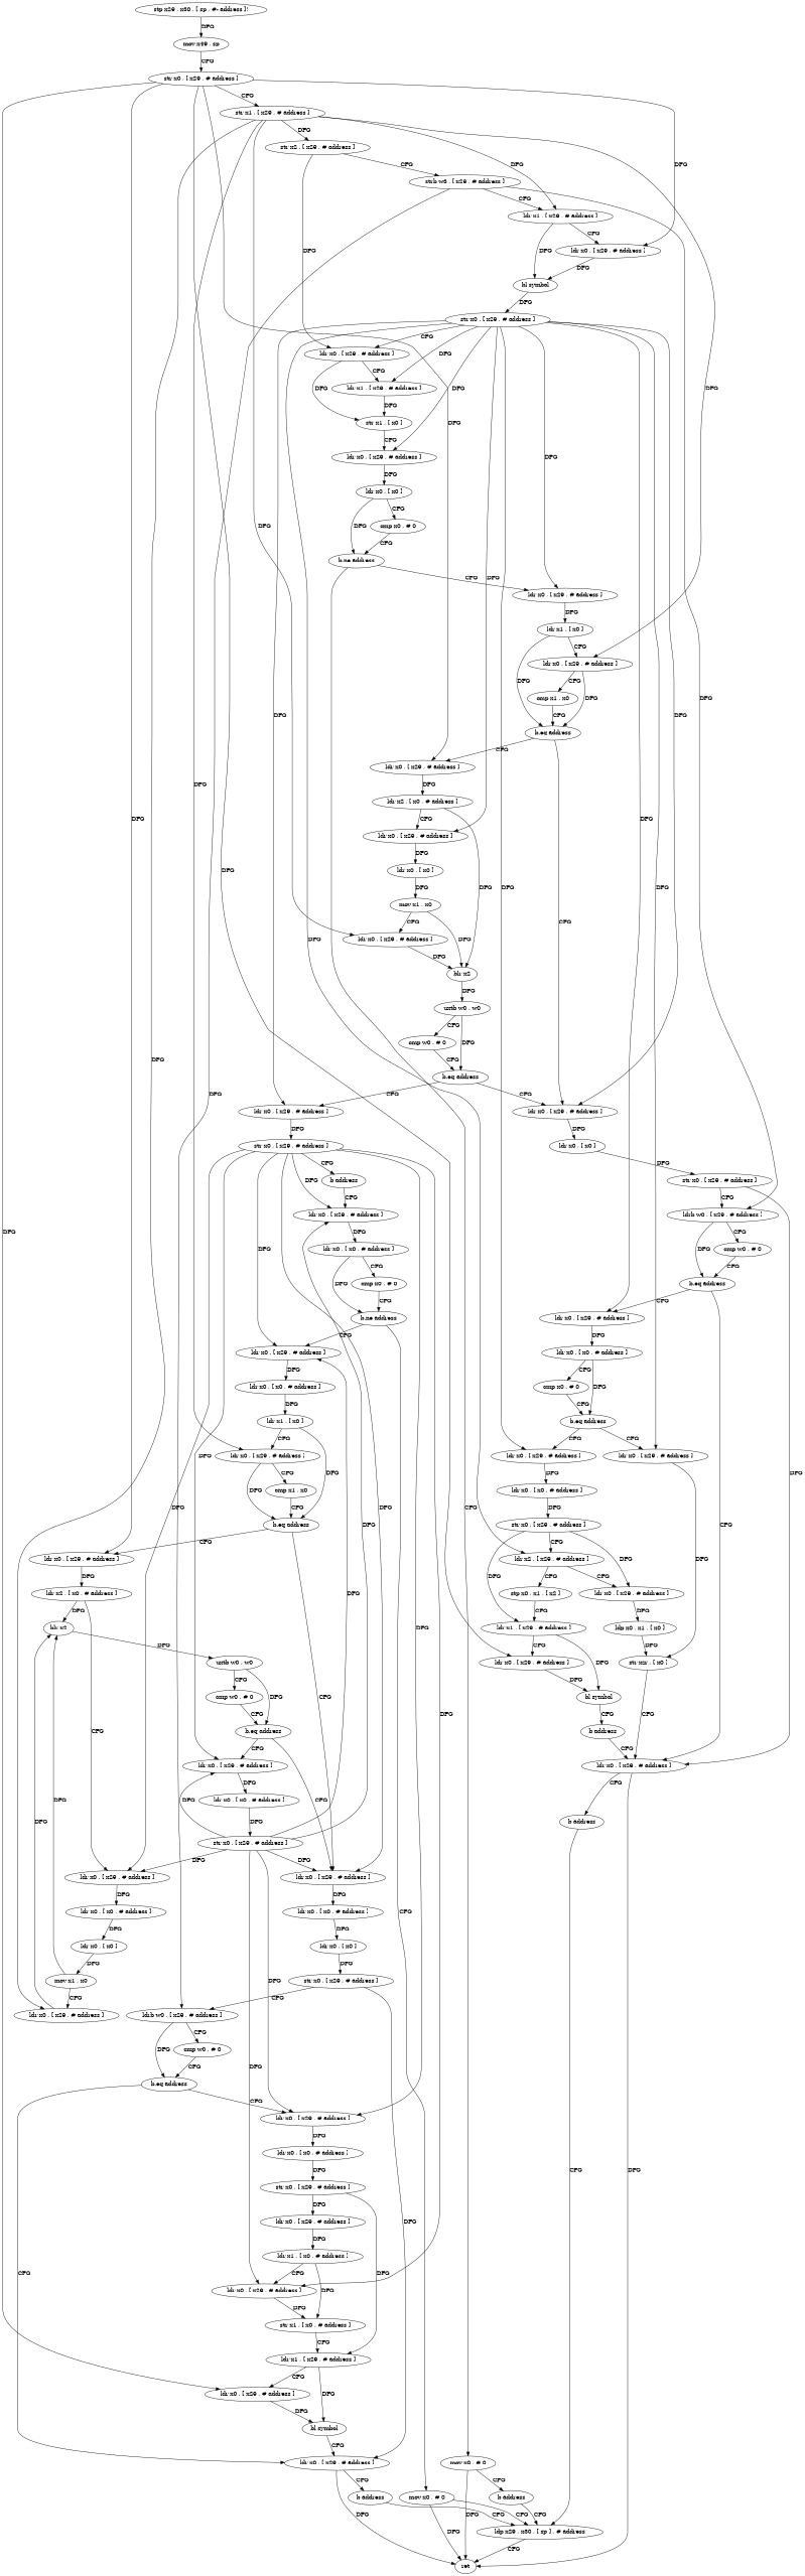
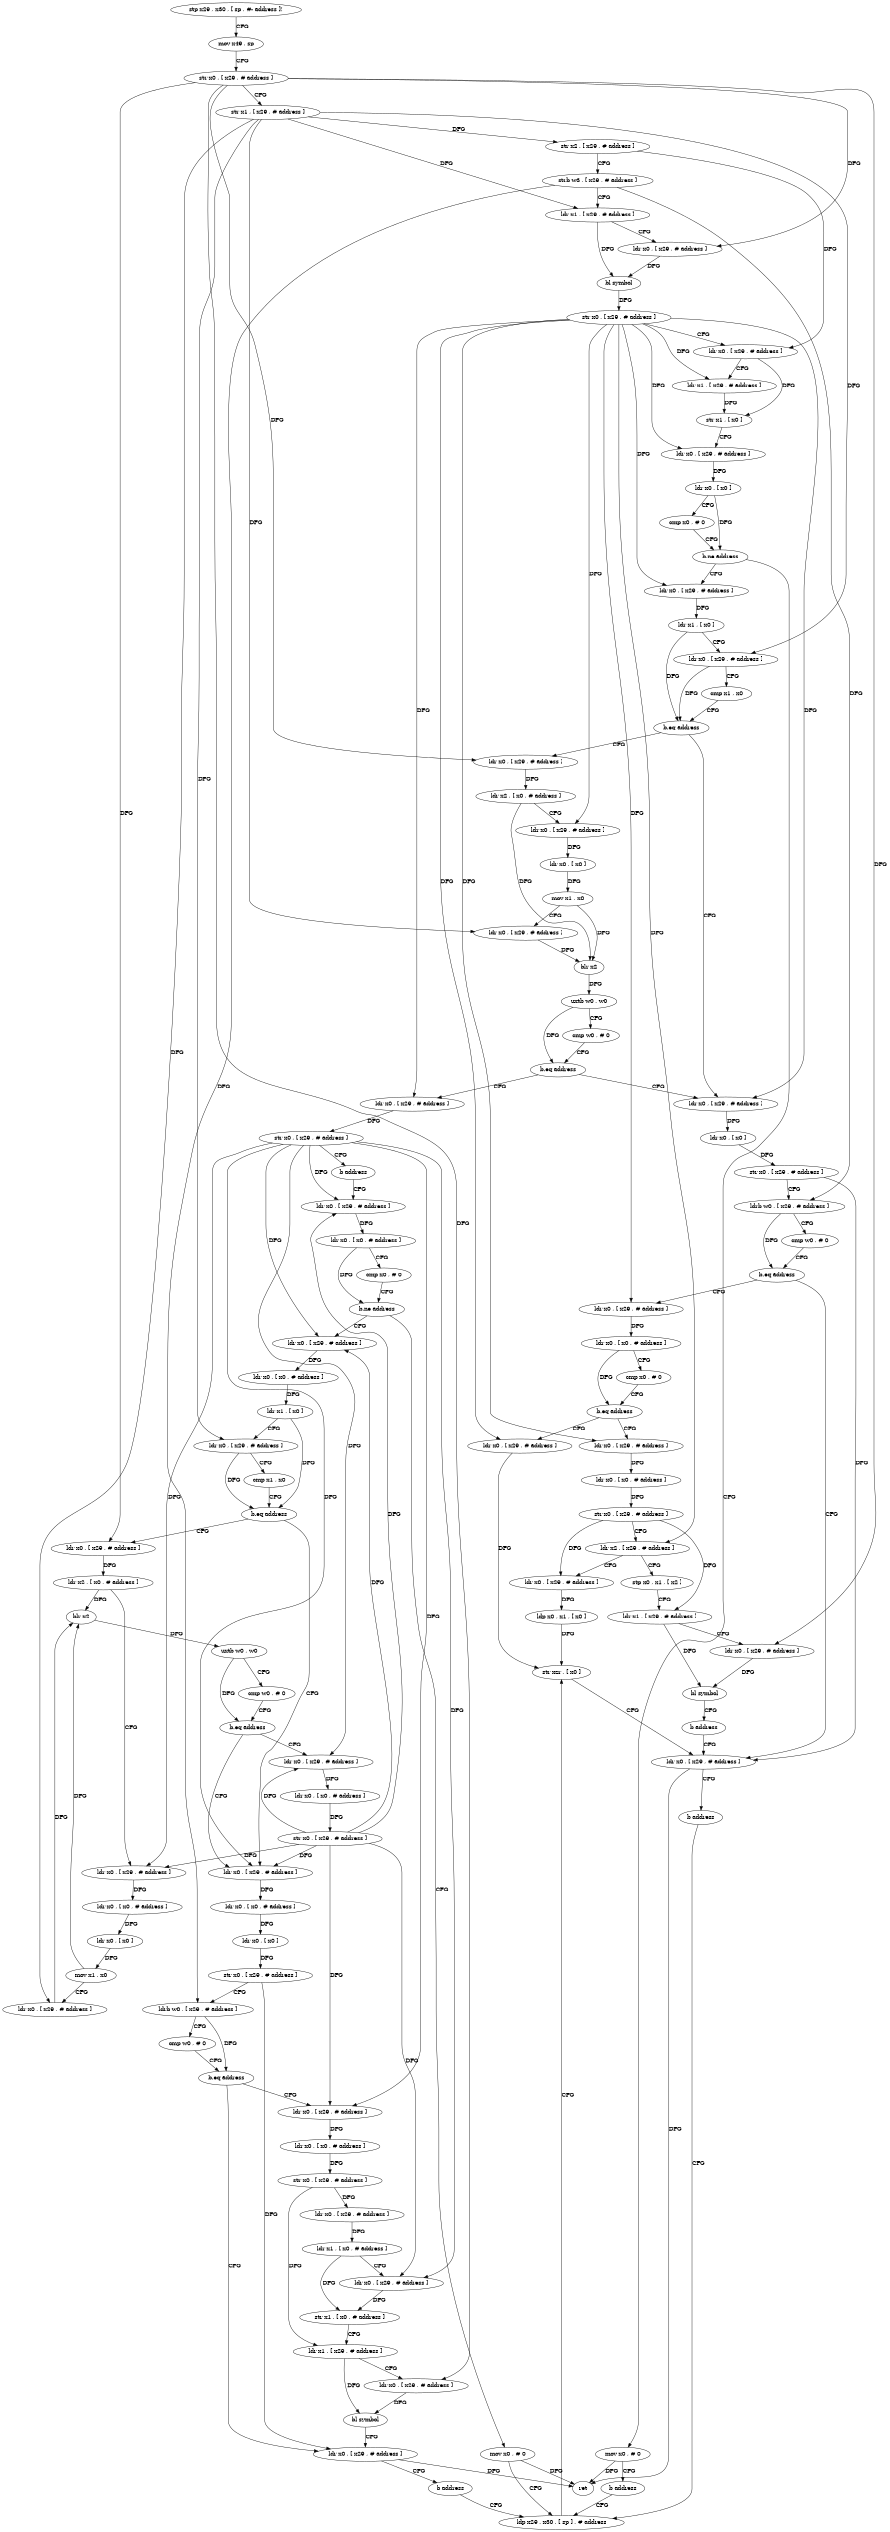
  digraph {
    n1 [label="stp x29 , x30 , [ sp , #- address ]!"]
    n2 [label="mov x49 , sp"]
    n3 [label="str x0 , [ x29 , # address ]"]
    n4 [label="str x1 , [ x29 , # address ]"]
    n5 [label="ldr x0 , [ x29 , # address ]"]
    n6 [label="ldr x0 , [ x29 , # address ]"]
    n7 [label="ldr x0 , [ x29 , # address ]"]
    n8 [label="ldr x0 , [ x29 , # address ]"]
    n9 [label="ldr x0 , [ x29 , # address ]"]
    n10 [label="str x2 , [ x29 , # address ]"]
    n11 [label="ldr x1 , [ x29 , # address ]"]
    n12 [label="ldr x0 , [ x29 , # address ]"]
    n13 [label="ldr x0 , [ x29 , # address ]"]
    n14 [label="ldr x0 , [ x29 , # address ]"]
    n15 [label="ldr x0 , [ x29 , # address ]"]
    n16 [label="bl symbol"]
    n17 [label="ldr x2 , [ x0 , # address ]"]
    n18 [label="bl symbol"]
    n19 [label="ldr x2 , [ x0 , # address ]"]
    n20 [label="bl symbol"]
    n21 [label="strb w3 , [ x29 , # address ]"]
    n22 [label="ldr x0 , [ x29 , # address ]"]
    n23 [label="b.eq address"]
    n24 [label="cmp x1 , x0"]
    n25 [label="blr x2"]
    n26 [label="b.eq address"]
    n27 [label="cmp x1 , x0"]
    n28 [label="blr x2"]
    n29 [label="ldrb w0 , [ x29 , # address ]"]
    n30 [label="ldrb w0 , [ x29 , # address ]"]
    n31 [label="ldr x1 , [ x29 , # address ]"]
    n32 [label="str x1 , [ x0 ]"]
    n33 [label="cmp w0 , # 0"]
    n34 [label="b.eq address"]
    n35 [label="cmp w0 , # 0"]
    n36 [label="b.eq address"]
    n37 [label="str x0 , [ x29 , # address ]"]
    n38 [label="ldr x0 , [ x29 , # address ]"]
    n39 [label="ldr x0 , [ x29 , # address ]"]
    n40 [label="ldr x0 , [ x29 , # address ]"]
    n41 [label="ldr x0 , [ x29 , # address ]"]
    n42 [label="ldr x0 , [ x29 , # address ]"]
    n43 [label="ldr x0 , [ x29 , # address ]"]
    n44 [label="ldr x0 , [ x29 , # address ]"]
    n45 [label="ldr x0 , [ x29 , # address ]"]
    n46 [label="ldr x2 , [ x29 , # address ]"]
    n47 [label="ldr x0 , [ x0 ]"]
    n48 [label="ldr x1 , [ x0 ]"]
    n49 [label="ldr x0 , [ x0 ]"]
    n50 [label="ldr x0 , [ x0 , # address ]"]
    n51 [label="ldr x0 , [ x0 ]"]
    n52 [label="str x0 , [ x29 , # address ]"]
    n53 [label="str xzr , [ x0 ]"]
    n54 [label="ldr x0 , [ x0 , # address ]"]
    n55 [label="ldr x0 , [ x29 , # address ]"]
    n56 [label="stp x0 , x1 , [ x2 ]"]
    n57 [label="cmp x0 , # 0"]
    n58 [label="b.ne address"]
    n59 [label="mov x0 , # 0"]
    n60 [label="b address"]
    n61 [label=ret]
    n62 [label="ldp x29 , x30 , [ sp ] , # address"]
    n63 [label="str x0 , [ x29 , # address ]"]
    n64 [label="ldr x0 , [ x29 , # address ]"]
    n65 [label="b address"]
    n66 [label="cmp x0 , # 0"]
    n67 [label="b.eq address"]
    n68 [label="uxtb w0 , w0"]
    n69 [label="mov x1 , x0"]
    n70 [label="cmp w0 , # 0"]
    n71 [label="b.eq address"]
    n72 [label="b address"]
    n73 [label="ldr x0 , [ x29 , # address ]"]
    n74 [label="ldr x0 , [ x29 , # address ]"]
    n75 [label="ldr x0 , [ x29 , # address ]"]
    n76 [label="ldr x0 , [ x29 , # address ]"]
    n77 [label="ldr x0 , [ x29 , # address ]"]
    n78 [label="ldr x0 , [ x29 , # address ]"]
    n79 [label="ldr x0 , [ x29 , # address ]"]
    n80 [label="str x0 , [ x29 , # address ]"]
    n81 [label="ldr x0 , [ x0 , # address ]"]
    n82 [label="ldr x0 , [ x0 , # address ]"]
    n83 [label="ldr x0 , [ x0 , # address ]"]
    n84 [label="ldr x0 , [ x0 , # address ]"]
    n85 [label="ldr x0 , [ x0 , # address ]"]
    n86 [label="ldr x0 , [ x0 , # address ]"]
    n87 [label="str x1 , [ x0 , # address ]"]
    n88 [label="cmp x0 , # 0"]
    n89 [label="b.ne address"]
    n90 [label="ldr x1 , [ x29 , # address ]"]
    n91 [label="ldp x0 , x1 , [ x0 ]"]
    n92 [label="b address"]
    n93 [label="mov x0 , # 0"]
    n94 [label="ldr x1 , [ x0 ]"]
    n95 [label="ldr x0 , [ x0 ]"]
    n96 [label="str x0 , [ x29 , # address ]"]
    n97 [label="ldr x0 , [ x29 , # address ]"]
    n98 [label="b address"]
    n99 [label="str x0 , [ x29 , # address ]"]
    n100 [label="uxtb w0 , w0"]
    n101 [label="ldr x0 , [ x0 ]"]
    n102 [label="mov x1 , x0"]
    n103 [label="cmp w0 , # 0"]
    n104 [label="b.eq address"]
    n105 [label="str x0 , [ x29 , # address ]"]
    n106 [label="ldr x0 , [ x29 , # address ]"]
    n107 [label="ldr x1 , [ x29 , # address ]"]
    n108 [label="ldr x1 , [ x0 , # address ]"]
-   n1 -> n2 [label=DFG]
+   n1 -> n2 [label=CFG]
    n2 -> n3 [label=CFG]
    n3 -> n4 [label=CFG]
    n3 -> n5 [label=DFG]
    n3 -> n6 [label=DFG]
    n3 -> n7 [label=DFG]
    n3 -> n8 [label=DFG]
    n3 -> n9 [label=DFG]
    n4 -> n10 [label=DFG]
    n4 -> n11 [label=DFG]
    n4 -> n12 [label=DFG]
    n4 -> n13 [label=DFG]
    n4 -> n14 [label=DFG]
    n4 -> n15 [label=DFG]
    n5 -> n16 [label=DFG]
    n6 -> n17 [label=DFG]
    n7 -> n18 [label=DFG]
    n8 -> n19 [label=DFG]
    n9 -> n20 [label=DFG]
    n10 -> n21 [label=CFG]
    n10 -> n22 [label=DFG]
    n11 -> n5 [label=CFG]
    n11 -> n16 [label=DFG]
    n12 -> n23 [label=DFG]
    n12 -> n24 [label=CFG]
    n13 -> n25 [label=DFG]
    n14 -> n26 [label=DFG]
    n14 -> n27 [label=CFG]
    n15 -> n28 [label=DFG]
    n16 -> n37 [label=DFG]
    n17 -> n25 [label=DFG]
    n17 -> n42 [label=CFG]
    n18 -> n92 [label=CFG]
    n19 -> n28 [label=DFG]
    n19 -> n77 [label=CFG]
    n20 -> n97 [label=CFG]
    n21 -> n11 [label=CFG]
    n21 -> n29 [label=DFG]
    n21 -> n30 [label=DFG]
    n22 -> n31 [label=CFG]
    n22 -> n32 [label=DFG]
    n23 -> n6 [label=CFG]
    n23 -> n40 [label=CFG]
    n24 -> n23 [label=CFG]
    n25 -> n68 [label=DFG]
    n26 -> n8 [label=CFG]
    n26 -> n75 [label=CFG]
    n27 -> n26 [label=CFG]
    n28 -> n100 [label=DFG]
    n29 -> n33 [label=CFG]
    n29 -> n34 [label=DFG]
    n30 -> n35 [label=CFG]
    n30 -> n36 [label=DFG]
    n31 -> n32 [label=DFG]
    n32 -> n38 [label=CFG]
    n33 -> n34 [label=CFG]
    n34 -> n41 [label=CFG]
    n34 -> n64 [label=CFG]
    n35 -> n36 [label=CFG]
    n36 -> n76 [label=CFG]
    n36 -> n97 [label=CFG]
    n37 -> n22 [label=CFG]
    n37 -> n31 [label=DFG]
    n37 -> n38 [label=DFG]
    n37 -> n39 [label=DFG]
    n37 -> n40 [label=DFG]
    n37 -> n41 [label=DFG]
    n37 -> n42 [label=DFG]
    n37 -> n43 [label=DFG]
    n37 -> n44 [label=DFG]
    n37 -> n45 [label=DFG]
    n37 -> n46 [label=DFG]
    n38 -> n47 [label=DFG]
    n39 -> n48 [label=DFG]
    n40 -> n49 [label=DFG]
    n41 -> n50 [label=DFG]
    n42 -> n51 [label=DFG]
    n43 -> n52 [label=DFG]
    n44 -> n53 [label=DFG]
    n45 -> n54 [label=DFG]
    n46 -> n55 [label=CFG]
    n46 -> n56 [label=CFG]
    n47 -> n57 [label=CFG]
    n47 -> n58 [label=DFG]
    n48 -> n12 [label=CFG]
    n48 -> n23 [label=DFG]
    n49 -> n63 [label=DFG]
    n50 -> n66 [label=CFG]
    n50 -> n67 [label=DFG]
    n51 -> n69 [label=DFG]
    n52 -> n72 [label=CFG]
    n52 -> n73 [label=DFG]
    n52 -> n74 [label=DFG]
    n52 -> n75 [label=DFG]
    n52 -> n76 [label=DFG]
    n52 -> n77 [label=DFG]
    n52 -> n78 [label=DFG]
    n52 -> n79 [label=DFG]
    n53 -> n64 [label=CFG]
    n54 -> n80 [label=DFG]
    n55 -> n91 [label=DFG]
    n56 -> n90 [label=CFG]
    n57 -> n58 [label=CFG]
    n58 -> n39 [label=CFG]
    n58 -> n59 [label=CFG]
    n59 -> n60 [label=CFG]
    n59 -> n61 [label=DFG]
    n60 -> n62 [label=CFG]
-   n62 -> n61 [label=CFG]
+   n62 -> n53 [label=CFG]
    n63 -> n29 [label=CFG]
    n63 -> n64 [label=DFG]
    n64 -> n61 [label=DFG]
    n64 -> n65 [label=CFG]
    n65 -> n62 [label=CFG]
    n66 -> n67 [label=CFG]
    n67 -> n44 [label=CFG]
    n67 -> n45 [label=CFG]
    n68 -> n70 [label=CFG]
    n68 -> n71 [label=DFG]
    n69 -> n13 [label=CFG]
    n69 -> n25 [label=DFG]
    n70 -> n71 [label=CFG]
    n71 -> n40 [label=CFG]
    n71 -> n43 [label=CFG]
    n72 -> n73 [label=CFG]
    n73 -> n81 [label=DFG]
    n74 -> n82 [label=DFG]
    n75 -> n83 [label=DFG]
    n76 -> n84 [label=DFG]
    n77 -> n85 [label=DFG]
    n78 -> n86 [label=DFG]
    n79 -> n87 [label=DFG]
    n80 -> n46 [label=CFG]
    n80 -> n55 [label=DFG]
    n80 -> n90 [label=DFG]
    n81 -> n88 [label=CFG]
    n81 -> n89 [label=DFG]
    n82 -> n94 [label=DFG]
    n83 -> n95 [label=DFG]
    n84 -> n99 [label=DFG]
    n85 -> n101 [label=DFG]
    n86 -> n105 [label=DFG]
    n87 -> n107 [label=CFG]
    n88 -> n89 [label=CFG]
    n89 -> n74 [label=CFG]
    n89 -> n93 [label=CFG]
    n90 -> n7 [label=CFG]
    n90 -> n18 [label=DFG]
    n91 -> n53 [label=DFG]
    n92 -> n64 [label=CFG]
    n93 -> n61 [label=DFG]
    n93 -> n62 [label=CFG]
    n94 -> n14 [label=CFG]
    n94 -> n26 [label=DFG]
    n95 -> n96 [label=DFG]
    n96 -> n30 [label=CFG]
    n96 -> n97 [label=DFG]
    n97 -> n61 [label=DFG]
    n97 -> n98 [label=CFG]
    n98 -> n62 [label=CFG]
    n99 -> n106 [label=DFG]
    n99 -> n107 [label=DFG]
    n100 -> n103 [label=CFG]
    n100 -> n104 [label=DFG]
    n101 -> n102 [label=DFG]
    n102 -> n15 [label=CFG]
    n102 -> n28 [label=DFG]
    n103 -> n104 [label=CFG]
    n104 -> n75 [label=CFG]
    n104 -> n78 [label=CFG]
    n105 -> n73 [label=DFG]
    n105 -> n74 [label=DFG]
    n105 -> n75 [label=DFG]
    n105 -> n76 [label=DFG]
    n105 -> n77 [label=DFG]
    n105 -> n78 [label=DFG]
    n105 -> n79 [label=DFG]
    n106 -> n108 [label=DFG]
    n107 -> n9 [label=CFG]
    n107 -> n20 [label=DFG]
    n108 -> n79 [label=CFG]
    n108 -> n87 [label=DFG]
  }
